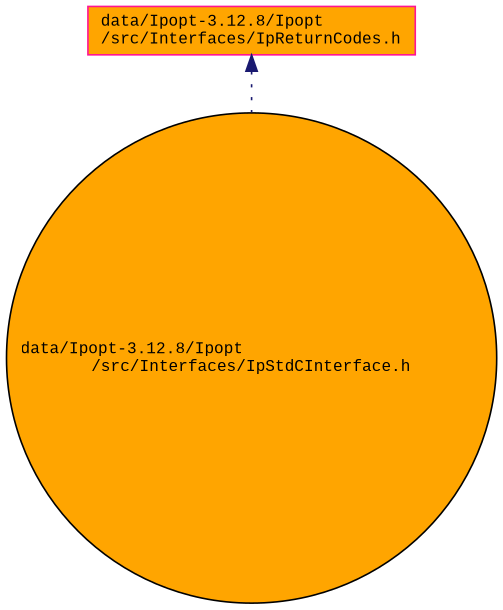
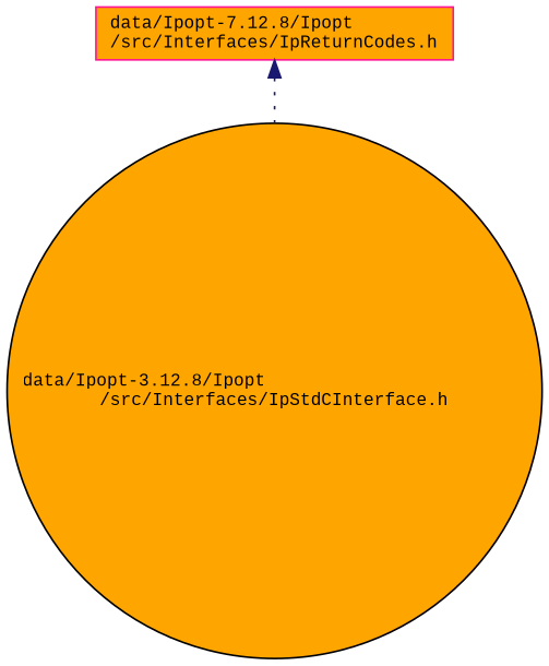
  digraph {
    fontname="Liberation Mono"
    node [fillcolor=orange fontname="Liberation Mono" fontsize=10 style=filled]
-   n1 [color=deeppink fontcolor=black height=0.2 label="data/Ipopt-3.12.8/Ipopt\l/src/Interfaces/IpReturnCodes.h" shape=box width=0.4]
+   n1 [color=deeppink fontcolor=black height=0.2 label="data/Ipopt-7.12.8/Ipopt\l/src/Interfaces/IpReturnCodes.h" shape=box width=0.4]
    n2 [color=black height=0.2 label="data/Ipopt-3.12.8/Ipopt\l/src/Interfaces/IpStdCInterface.h" shape=circle width=0.4]
    n1 -> n2 [color=midnightblue dir=back fontname="Liberation Mono" fontsize=10 labelfontname=Helvetica labelfontsize=10 style=dotted]
  }
